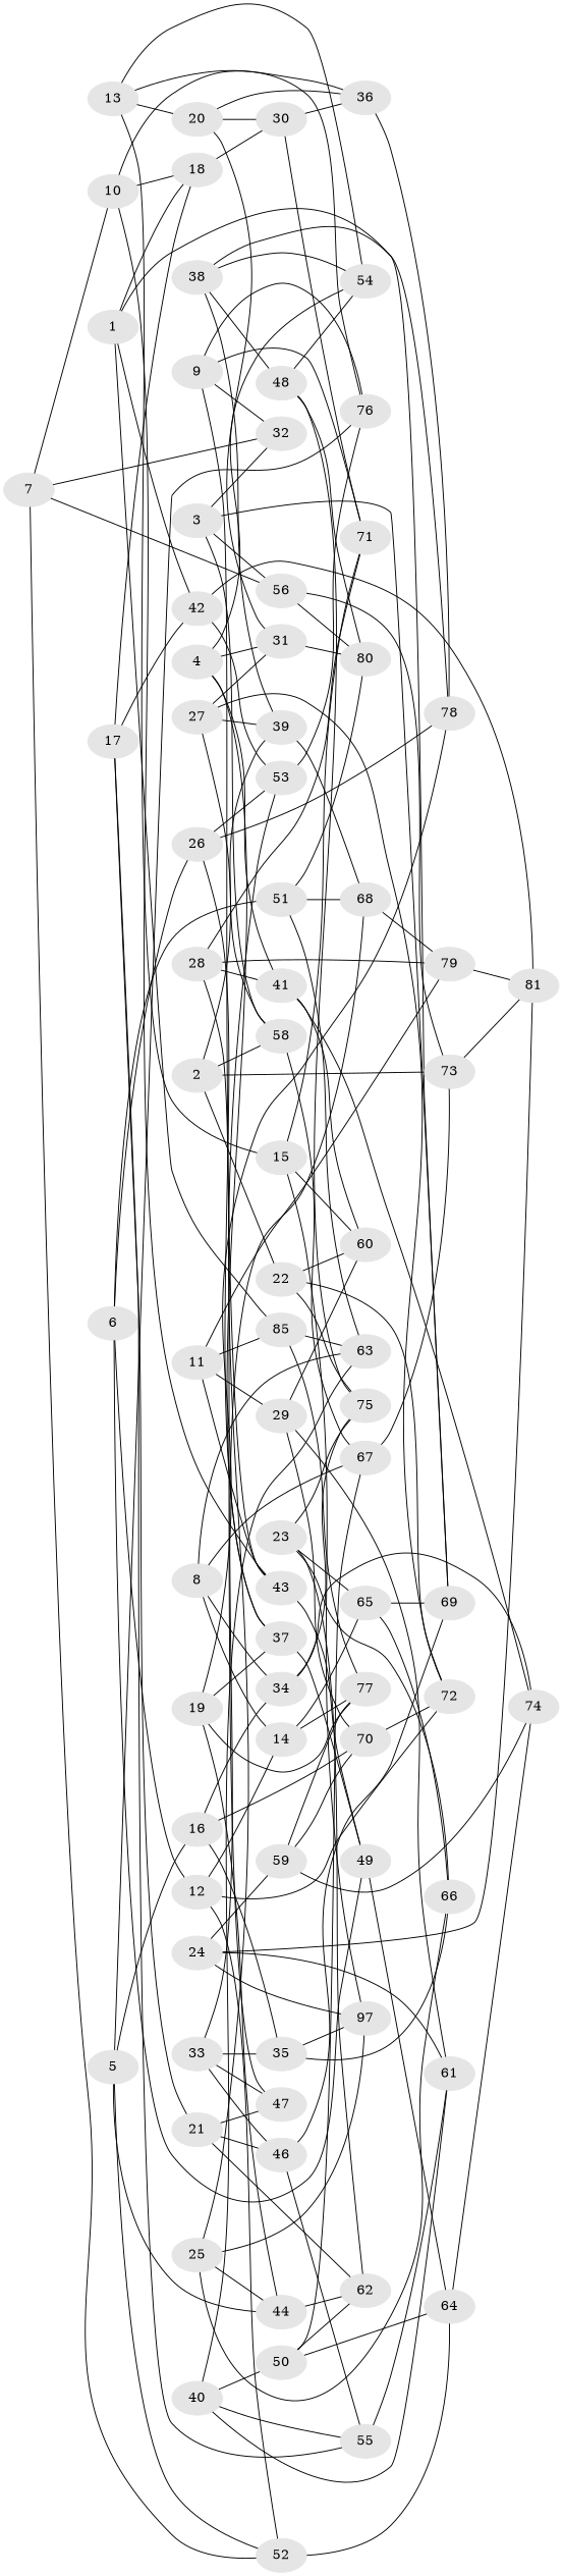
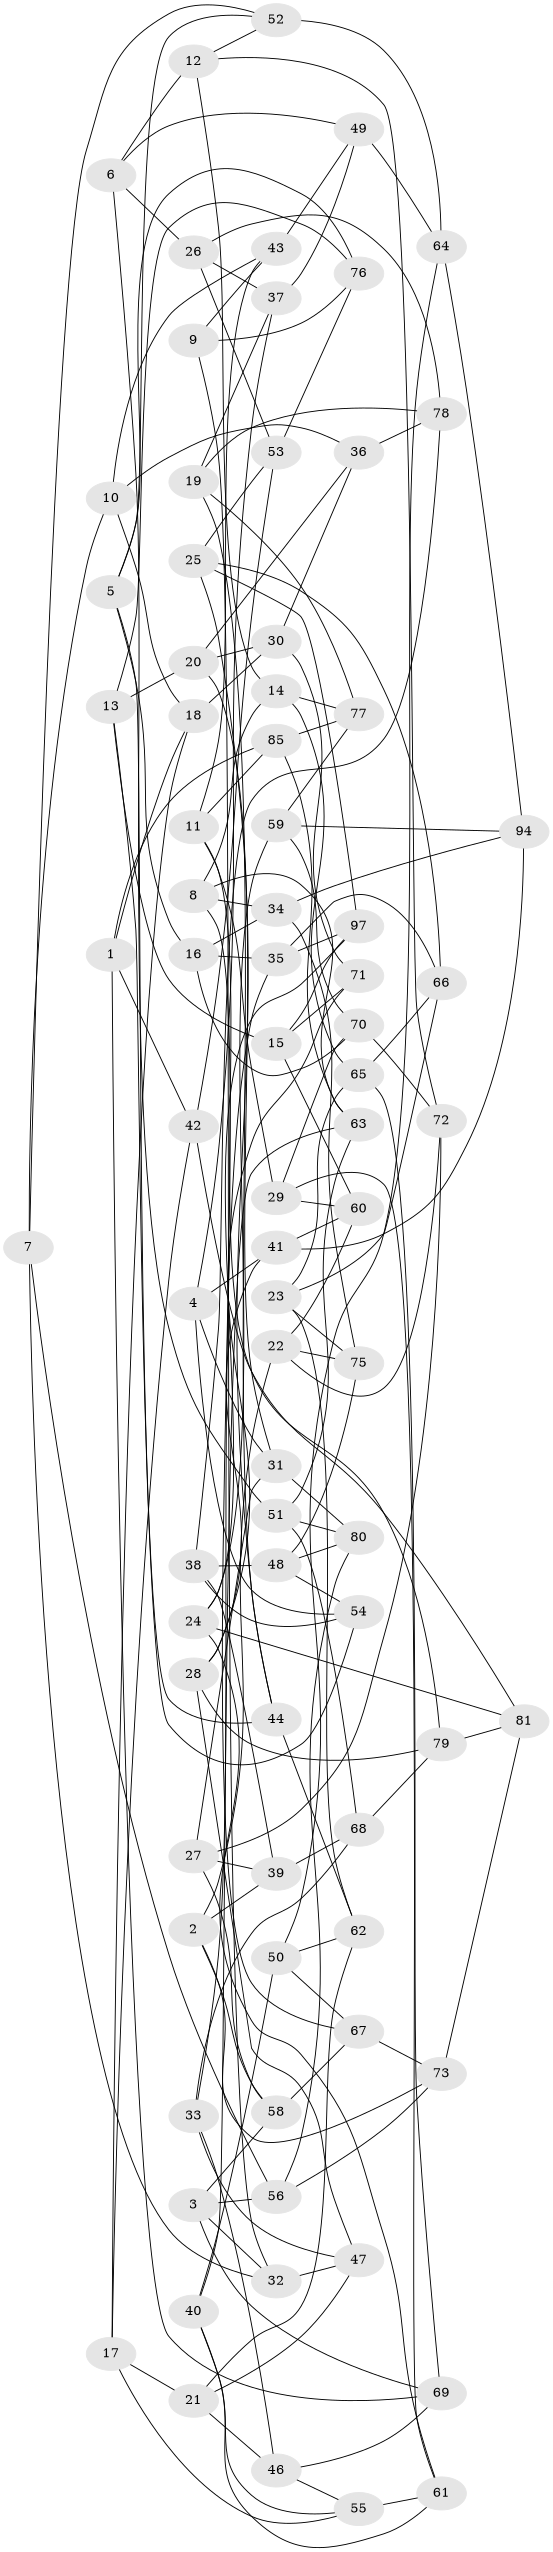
  graph {
    rankdir=LR
    node [color=gray90 style=filled]
    1
    18
    42
    n4 [label=85]
    69
    30
    81
    53
    63
    77
    2
    22
    39
    58
    73
    72
    60
    75
    68
    67
    3
    32
    56
    47
    80
    4
    31
    37
    41
    54
    49
-   74
+   74 [label=94]
    5
    16
    44
    52
    76
    34
    35
    70
    62
    64
    6
    12
    26
    51
    14
    78
    7
    10
    43
    36
    8
    65
    9
    71
    11
    29
    79
    61
    13
    15
    20
    n64 [label=97]
    66
    17
    21
    55
    46
    19
    23
    24
    59
    25
    27
    28
    33
    38
    48
    40
    50
    1 -- 18
    1 -- 42
    1 -- n4
    1 -- 69
    18 -- 30
    42 -- 81
    42 -- 53
    n4 -- 63
    n4 -- 77
    30 -- 36
    30 -- 71
    53 -- 76
    2 -- 22
    2 -- 39
    2 -- 58
    2 -- 73
    22 -- 72
    22 -- 60
    22 -- 75
    39 -- 68
    58 -- 67
    73 -- 81
    68 -- 79
    67 -- 73
    3 -- 69
    3 -- 58
    3 -- 32
    3 -- 56
+   32 -- 47
    56 -- 73
    56 -- 80
    4 -- 31
    4 -- 37
    4 -- 41
    4 -- 54
    31 -- 80
    37 -- 49
    41 -- 60
    41 -- 74
    49 -- 64
    5 -- 16
    5 -- 44
    5 -- 52
    5 -- 76
    16 -- 34
    16 -- 35
    16 -- 70
    44 -- 62
    52 -- 64
    34 -- 75
    34 -- 74
    35 -- n64
    35 -- 66
    70 -- 72
    64 -- 74
    6 -- 49
    6 -- 12
    6 -- 26
    6 -- 51
    12 -- 72
    12 -- 52
    12 -- 14
    26 -- 53
    26 -- 37
    26 -- 78
    51 -- 63
    51 -- 68
    51 -- 80
    14 -- 77
    14 -- 65
    7 -- 32
    7 -- 56
    7 -- 52
    7 -- 10
    10 -- 18
    10 -- 43
    10 -- 36
    43 -- 49
    36 -- 78
    8 -- 63
    8 -- 67
    8 -- 34
    8 -- 14
    65 -- 69
    65 -- 66
    9 -- 32
    9 -- 76
    9 -- 43
-   9 -- 71
    11 -- n4
    11 -- 43
    11 -- 29
    11 -- 79
    29 -- 60
    29 -- 70
    29 -- 61
    79 -- 81
    13 -- 54
    13 -- 76
    13 -- 15
    13 -- 20
    15 -- 60
    15 -- 71
    15 -- n64
    20 -- 30
    20 -- 31
    20 -- 36
    17 -- 18
    17 -- 42
    17 -- 21
    17 -- 55
    21 -- 47
    21 -- 62
    21 -- 46
    55 -- 61
    46 -- 69
    46 -- 55
    19 -- 77
    19 -- 37
    19 -- 44
    19 -- 78
    23 -- 75
    23 -- 62
    23 -- 65
    23 -- 66
    24 -- 81
    24 -- 61
    24 -- n64
    24 -- 59
    59 -- 77
    59 -- 74
    59 -- 70
    25 -- 53
    25 -- 44
    25 -- n64
    25 -- 66
    27 -- 39
    27 -- 58
    27 -- 72
    27 -- 31
    28 -- 47
    28 -- 41
    28 -- 71
    28 -- 79
    33 -- 68
    33 -- 47
    33 -- 35
    33 -- 46
    38 -- 39
    38 -- 54
    38 -- 78
    38 -- 48
    48 -- 75
    48 -- 80
    48 -- 54
    40 -- 63
    40 -- 61
    40 -- 55
    40 -- 50
    50 -- 67
    50 -- 62
    50 -- 64
  }
